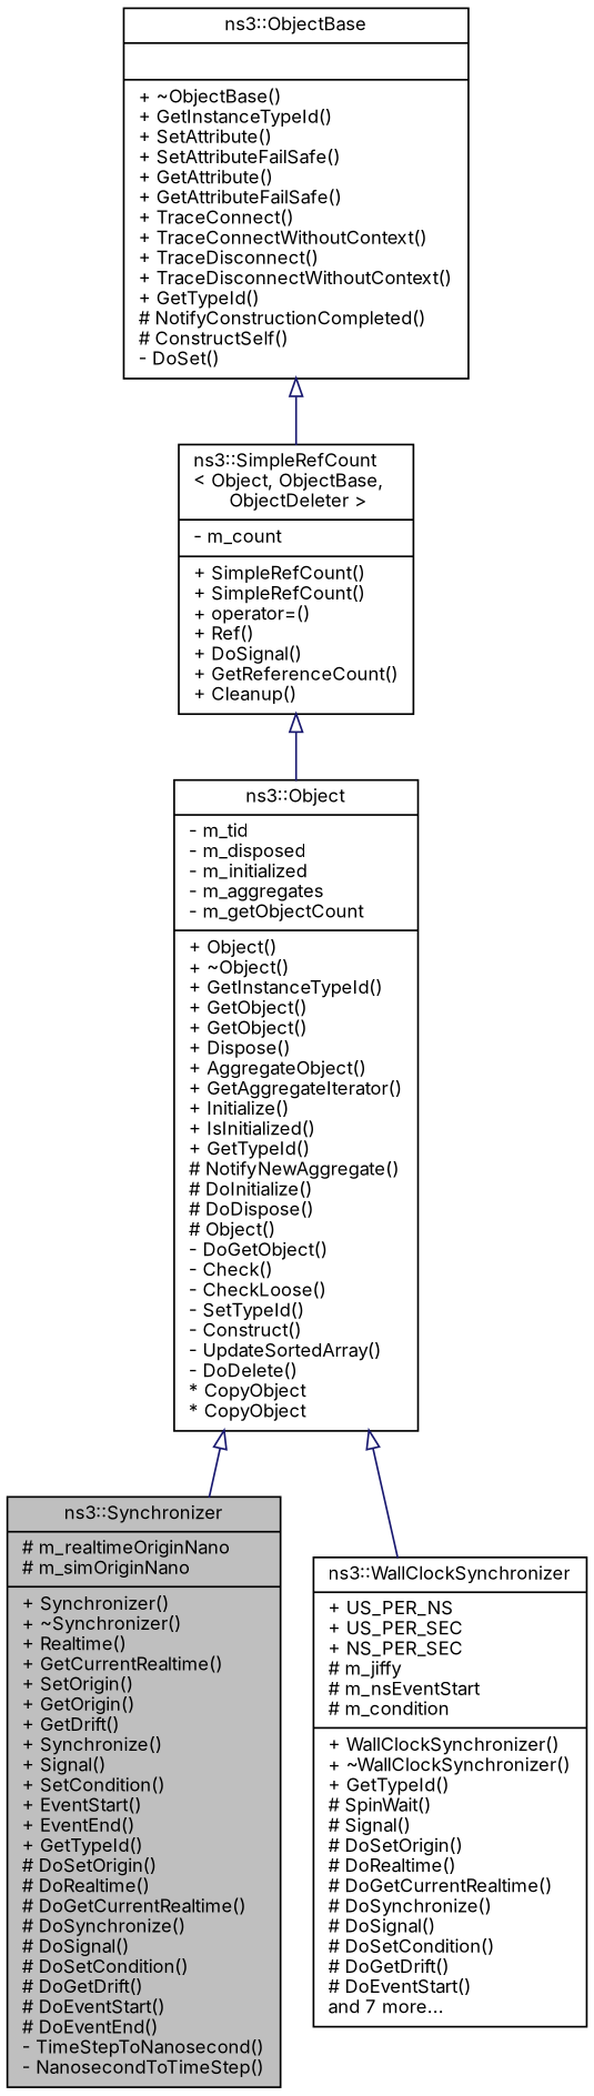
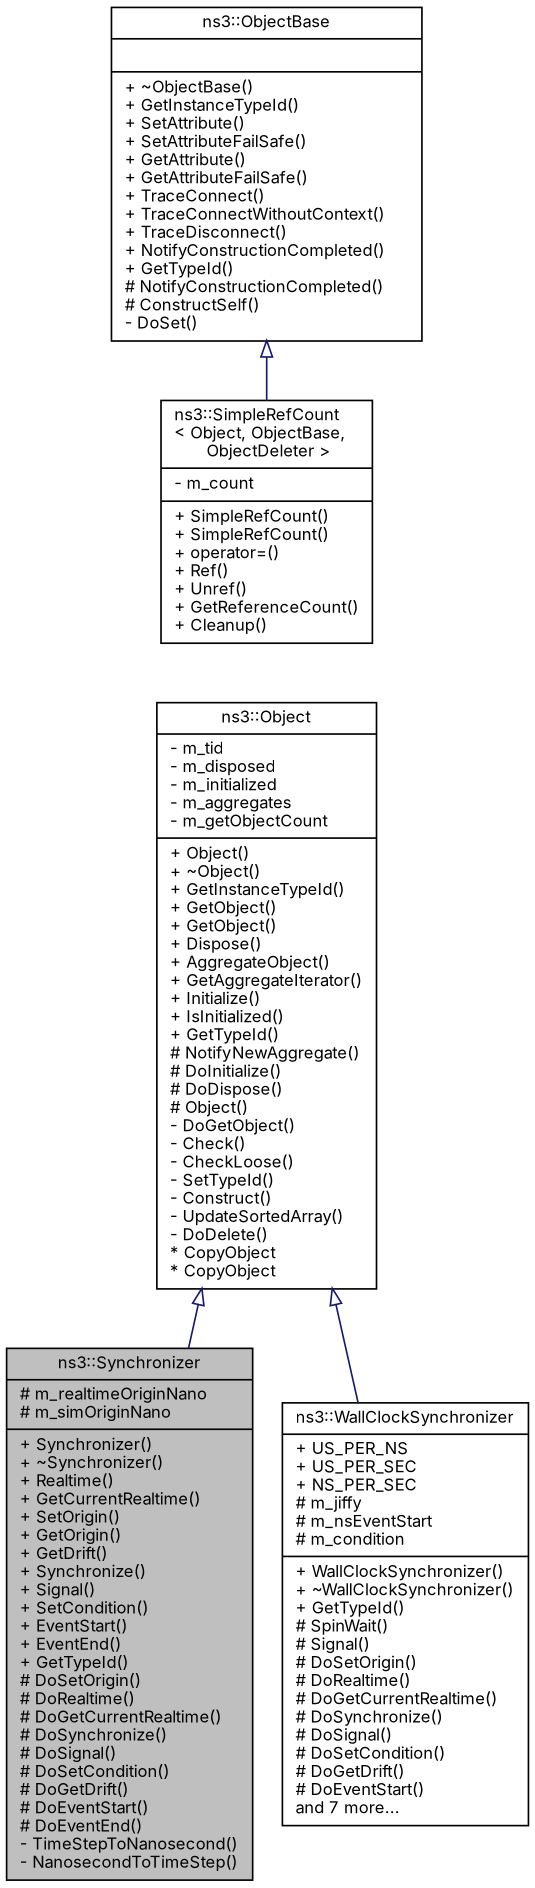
  digraph {
    fontname=Inter
    node [color=black fillcolor=white fontname=Inter fontsize=10 shape=record style=filled]
    edge [arrowtail=onormal color=midnightblue dir=back fontname=Inter fontsize=10 labelfontname=Helvetica labelfontsize=10 style=solid]
    n1 [fillcolor=grey75 fontcolor=black height=0.2 label="{ns3::Synchronizer\n|# m_realtimeOriginNano\l# m_simOriginNano\l|+ Synchronizer()\l+ ~Synchronizer()\l+ Realtime()\l+ GetCurrentRealtime()\l+ SetOrigin()\l+ GetOrigin()\l+ GetDrift()\l+ Synchronize()\l+ Signal()\l+ SetCondition()\l+ EventStart()\l+ EventEnd()\l+ GetTypeId()\l# DoSetOrigin()\l# DoRealtime()\l# DoGetCurrentRealtime()\l# DoSynchronize()\l# DoSignal()\l# DoSetCondition()\l# DoGetDrift()\l# DoEventStart()\l# DoEventEnd()\l- TimeStepToNanosecond()\l- NanosecondToTimeStep()\l}" width=0.4]
    n2 [height=0.2 label="{ns3::WallClockSynchronizer\n|+ US_PER_NS\l+ US_PER_SEC\l+ NS_PER_SEC\l# m_jiffy\l# m_nsEventStart\l# m_condition\l|+ WallClockSynchronizer()\l+ ~WallClockSynchronizer()\l+ GetTypeId()\l# SpinWait()\l# Signal()\l# DoSetOrigin()\l# DoRealtime()\l# DoGetCurrentRealtime()\l# DoSynchronize()\l# DoSignal()\l# DoSetCondition()\l# DoGetDrift()\l# DoEventStart()\land 7 more...\l}" width=0.4]
    n3 [height=0.2 label="{ns3::Object\n|- m_tid\l- m_disposed\l- m_initialized\l- m_aggregates\l- m_getObjectCount\l|+ Object()\l+ ~Object()\l+ GetInstanceTypeId()\l+ GetObject()\l+ GetObject()\l+ Dispose()\l+ AggregateObject()\l+ GetAggregateIterator()\l+ Initialize()\l+ IsInitialized()\l+ GetTypeId()\l# NotifyNewAggregate()\l# DoInitialize()\l# DoDispose()\l# Object()\l- DoGetObject()\l- Check()\l- CheckLoose()\l- SetTypeId()\l- Construct()\l- UpdateSortedArray()\l- DoDelete()\l* CopyObject\l* CopyObject\l}" width=0.4]
-   n4 [height=0.2 label="{ns3::SimpleRefCount\l\< Object, ObjectBase,\l ObjectDeleter \>\n|- m_count\l|+ SimpleRefCount()\l+ SimpleRefCount()\l+ operator=()\l+ Ref()\l+ DoSignal()\l+ GetReferenceCount()\l+ Cleanup()\l}" width=0.4]
-   n5 [height=0.2 label="{ns3::ObjectBase\n||+ ~ObjectBase()\l+ GetInstanceTypeId()\l+ SetAttribute()\l+ SetAttributeFailSafe()\l+ GetAttribute()\l+ GetAttributeFailSafe()\l+ TraceConnect()\l+ TraceConnectWithoutContext()\l+ TraceDisconnect()\l+ TraceDisconnectWithoutContext()\l+ GetTypeId()\l# NotifyConstructionCompleted()\l# ConstructSelf()\l- DoSet()\l}" width=0.4]
+   n4 [height=0.2 label="{ns3::SimpleRefCount\l\< Object, ObjectBase,\l ObjectDeleter \>\n|- m_count\l|+ SimpleRefCount()\l+ SimpleRefCount()\l+ operator=()\l+ Ref()\l+ Unref()\l+ GetReferenceCount()\l+ Cleanup()\l}" width=0.4]
+   n5 [height=0.2 label="{ns3::ObjectBase\n||+ ~ObjectBase()\l+ GetInstanceTypeId()\l+ SetAttribute()\l+ SetAttributeFailSafe()\l+ GetAttribute()\l+ GetAttributeFailSafe()\l+ TraceConnect()\l+ TraceConnectWithoutContext()\l+ TraceDisconnect()\l+ NotifyConstructionCompleted()\l+ GetTypeId()\l# NotifyConstructionCompleted()\l# ConstructSelf()\l- DoSet()\l}" width=0.4]
    n3 -> n1
    n3 -> n2
-   n4 -> n3
    n5 -> n4
  }
